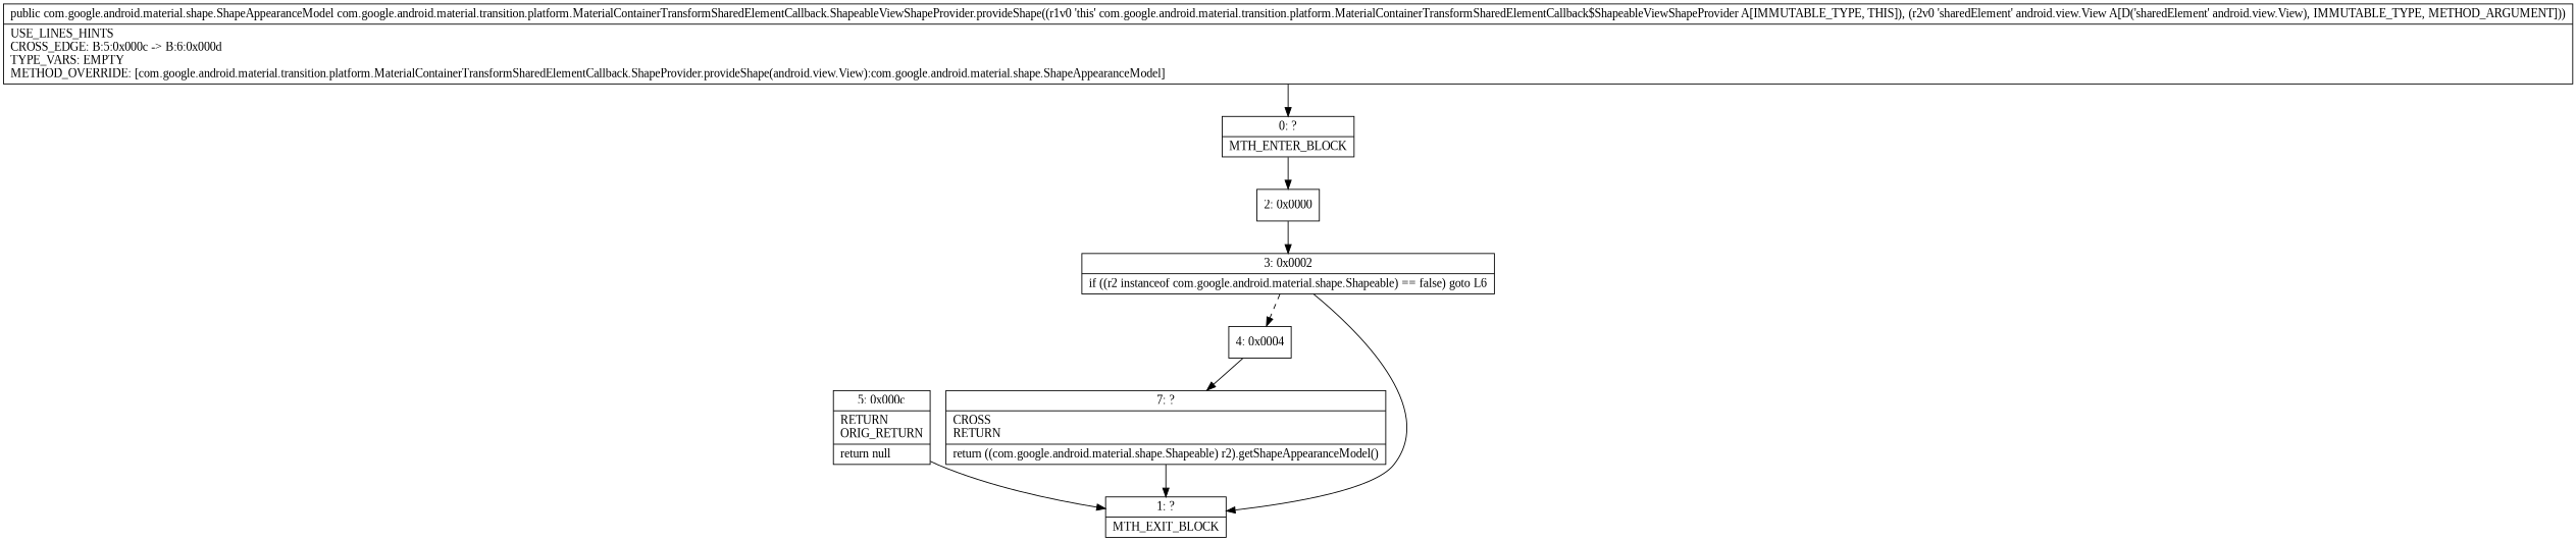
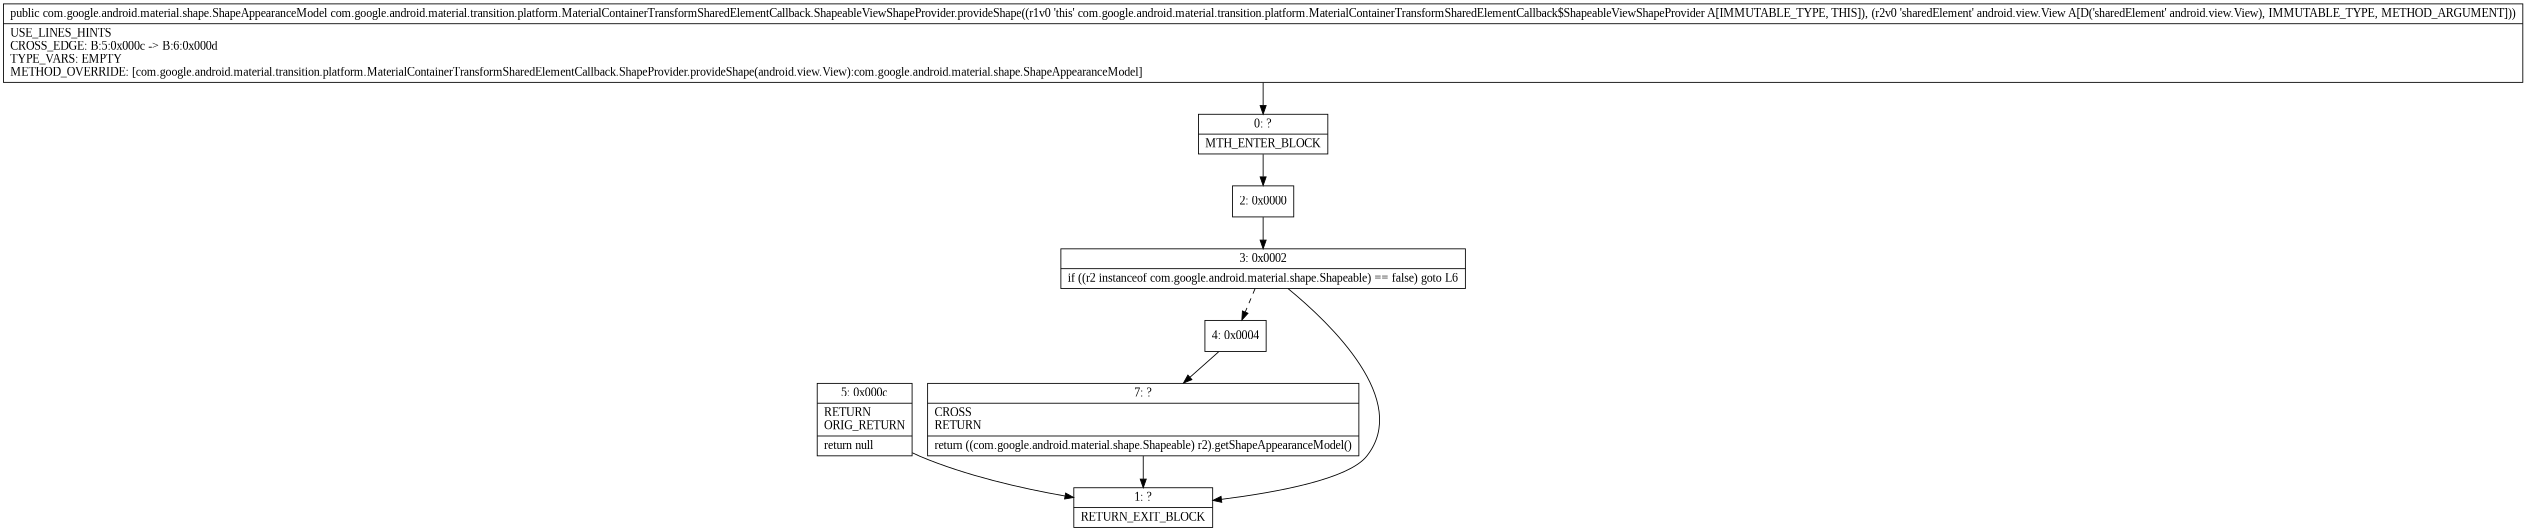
  digraph {
    fontname="Liberation Serif"
    node [fontname="Liberation Serif" shape=record]
    edge [fontname="Liberation Serif"]
    n1 [label="{0\:\ ?|MTH_ENTER_BLOCK\l}"]
    n2 [label="{2\:\ 0x0000}"]
    n3 [label="{3\:\ 0x0002|if ((r2 instanceof com.google.android.material.shape.Shapeable) == false) goto L6\l}"]
    n4 [label="{4\:\ 0x0004}"]
-   n5 [label="{1\:\ ?|MTH_EXIT_BLOCK\l}"]
+   n5 [label="{1\:\ ?|RETURN_EXIT_BLOCK\l}"]
    n6 [label="{7\:\ ?|CROSS\lRETURN\l|return ((com.google.android.material.shape.Shapeable) r2).getShapeAppearanceModel()\l}"]
    n7 [label="{5\:\ 0x000c|RETURN\lORIG_RETURN\l|return null\l}"]
    n8 [label="{public com.google.android.material.shape.ShapeAppearanceModel com.google.android.material.transition.platform.MaterialContainerTransformSharedElementCallback.ShapeableViewShapeProvider.provideShape((r1v0 'this' com.google.android.material.transition.platform.MaterialContainerTransformSharedElementCallback$ShapeableViewShapeProvider A[IMMUTABLE_TYPE, THIS]), (r2v0 'sharedElement' android.view.View A[D('sharedElement' android.view.View), IMMUTABLE_TYPE, METHOD_ARGUMENT]))  | USE_LINES_HINTS\lCROSS_EDGE: B:5:0x000c \-\> B:6:0x000d\lTYPE_VARS: EMPTY\lMETHOD_OVERRIDE: [com.google.android.material.transition.platform.MaterialContainerTransformSharedElementCallback.ShapeProvider.provideShape(android.view.View):com.google.android.material.shape.ShapeAppearanceModel]\l}"]
    n1 -> n2
    n2 -> n3
    n3 -> n4 [style=dashed]
    n3 -> n5
    n4 -> n6
    n6 -> n5
    n7 -> n5
    n8 -> n1
  }
